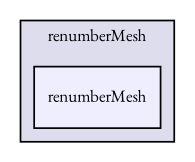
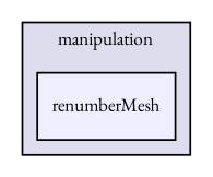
  digraph {
    compound=true
    fontname="EB Garamond"
    n1 [fillcolor="#eeeeff" fontname="EB Garamond" fontsize=10 label=renumberMesh pencolor=black shape=box style=filled]
    subgraph cluster_1 {
      bgcolor="#ddddee"
      fontsize=10
-     label=renumberMesh
+     label=manipulation
      pencolor=black
      n1
    }
  }
